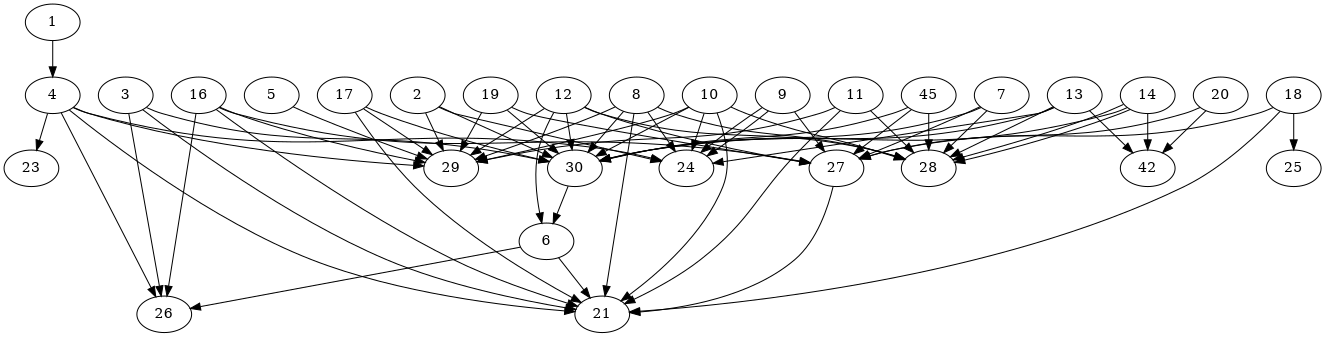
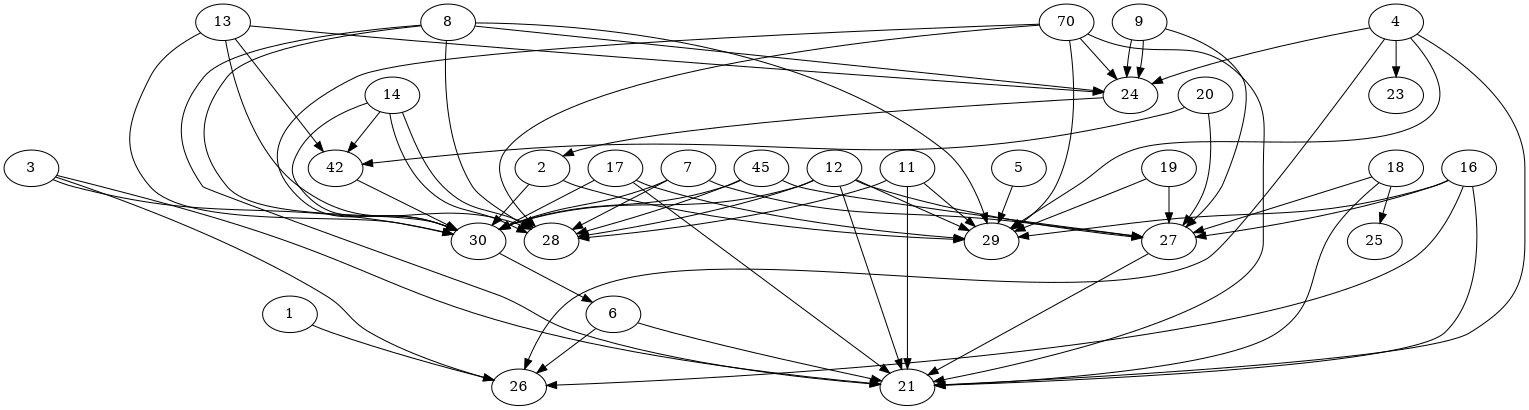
  digraph {
    node [alpha=0.19 expect_size=6044672]
    1 [alpha=0.07 expect_size=36526080]
    26 [alpha=0.10 expect_size=32158720]
    2 [alpha=0.20 expect_size=33765376]
    24 [expect_size=34776064]
    29 [alpha=0.05 expect_size=25693184]
    30 [alpha=0.17 expect_size=41035776]
    6 [alpha=0.13 expect_size=35500032]
    3 [alpha=0.07 expect_size=31897600]
    21 [alpha=0.04 expect_size=20283392]
    4 [alpha=0.14 expect_size=6199296]
    23 [alpha=0.10 expect_size=37128192]
    5 [alpha=0.13 expect_size=28530688]
    7 [alpha=0.00 expect_size=43420672]
    27 [alpha=0.18 expect_size=19284992]
    28 [alpha=0.13 expect_size=34170880]
    8 [alpha=0.16 expect_size=20218880]
    9 [alpha=0.13 expect_size=47053824]
-   10 [alpha=0.03 expect_size=6277120]
+   10 [alpha=0.03 expect_size=6277120 label=70]
    11 [alpha=0.08]
    12 [expect_size=21463040]
    13 [expect_size=20832256]
    n22 [alpha=0.01 expect_size=39237632 label=42]
    14 [alpha=0.17 expect_size=36513792]
    n24 [alpha=0.02 expect_size=22374400 label=45]
    16 [alpha=0.15]
    17 [alpha=0.06 expect_size=37526528]
    18 [alpha=0.16 expect_size=38572032]
    25 [alpha=0.18 expect_size=28615680]
    19 [alpha=0.07 expect_size=28847104]
    20 [expect_size=13258752]
-   1 -> 4
-   2 -> 24
+   1 -> 26
+   24 -> 2
    2 -> 29
    2 -> 30
    30 -> 6
    6 -> 26
    6 -> 21
    3 -> 26
    3 -> 30
    3 -> 21
    4 -> 26
    4 -> 24
    4 -> 29
    4 -> 21
    4 -> 23
    5 -> 29
    7 -> 30
    7 -> 27
    7 -> 28
    27 -> 21
    8 -> 24
    8 -> 29
    8 -> 30
    8 -> 21
    8 -> 28
    9 -> 24
    9 -> 24
    9 -> 27
    10 -> 24
    10 -> 29
    10 -> 30
    10 -> 21
    10 -> 28
    11 -> 29
    11 -> 21
    11 -> 28
    12 -> 29
    12 -> 30
-   12 -> 6
+   12 -> 21
    12 -> 27
    12 -> 28
    13 -> 24
    13 -> 30
    13 -> 28
    13 -> n22
    14 -> 30
    14 -> 28
    14 -> 28
    14 -> n22
    n24 -> 30
    n24 -> 27
    n24 -> 28
    16 -> 26
    16 -> 29
    16 -> 21
    16 -> 27
    17 -> 29
    17 -> 30
    17 -> 21
    18 -> 21
    18 -> 27
    18 -> 25
    19 -> 29
-   19 -> 30
+   n22 -> 30
    19 -> 27
    20 -> 27
    20 -> n22
  }
